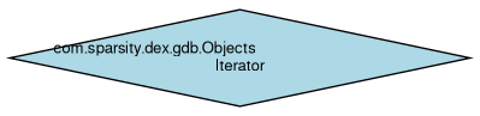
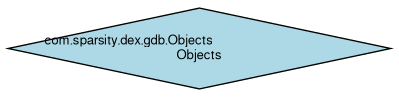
  digraph {
    rankdir=LR
-   n1 [color=black fillcolor=lightblue fontname=FreeSans fontsize=10 height=0.2 label="com.sparsity.dex.gdb.Objects\lIterator" shape=diamond style=filled width=0.4]
+   n1 [color=black fillcolor=lightblue fontname=FreeSans fontsize=10 height=0.2 label="com.sparsity.dex.gdb.Objects\lObjects" shape=diamond style=filled width=0.4]
  }
